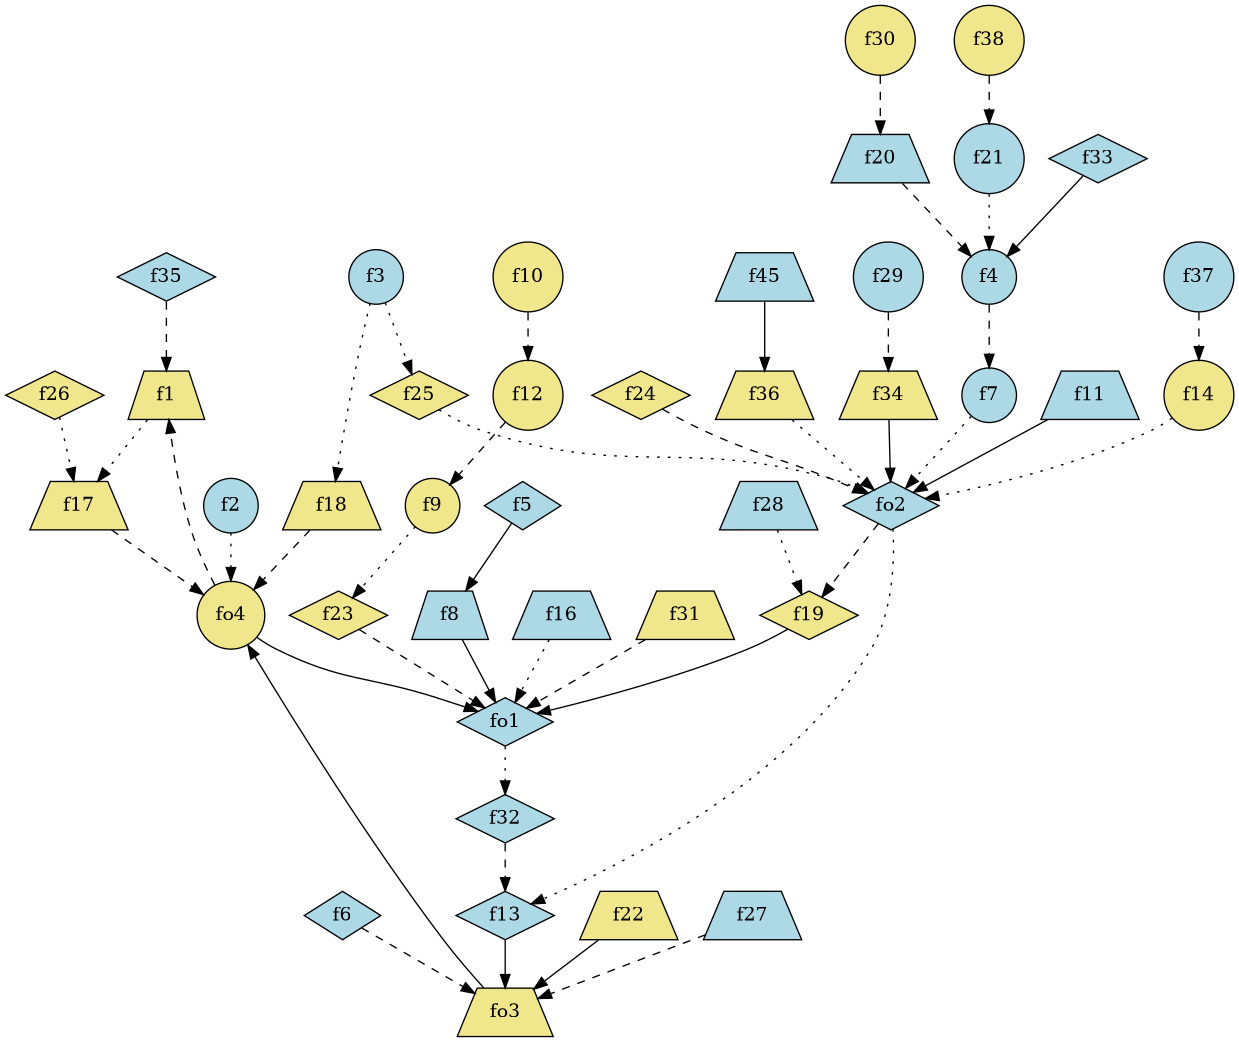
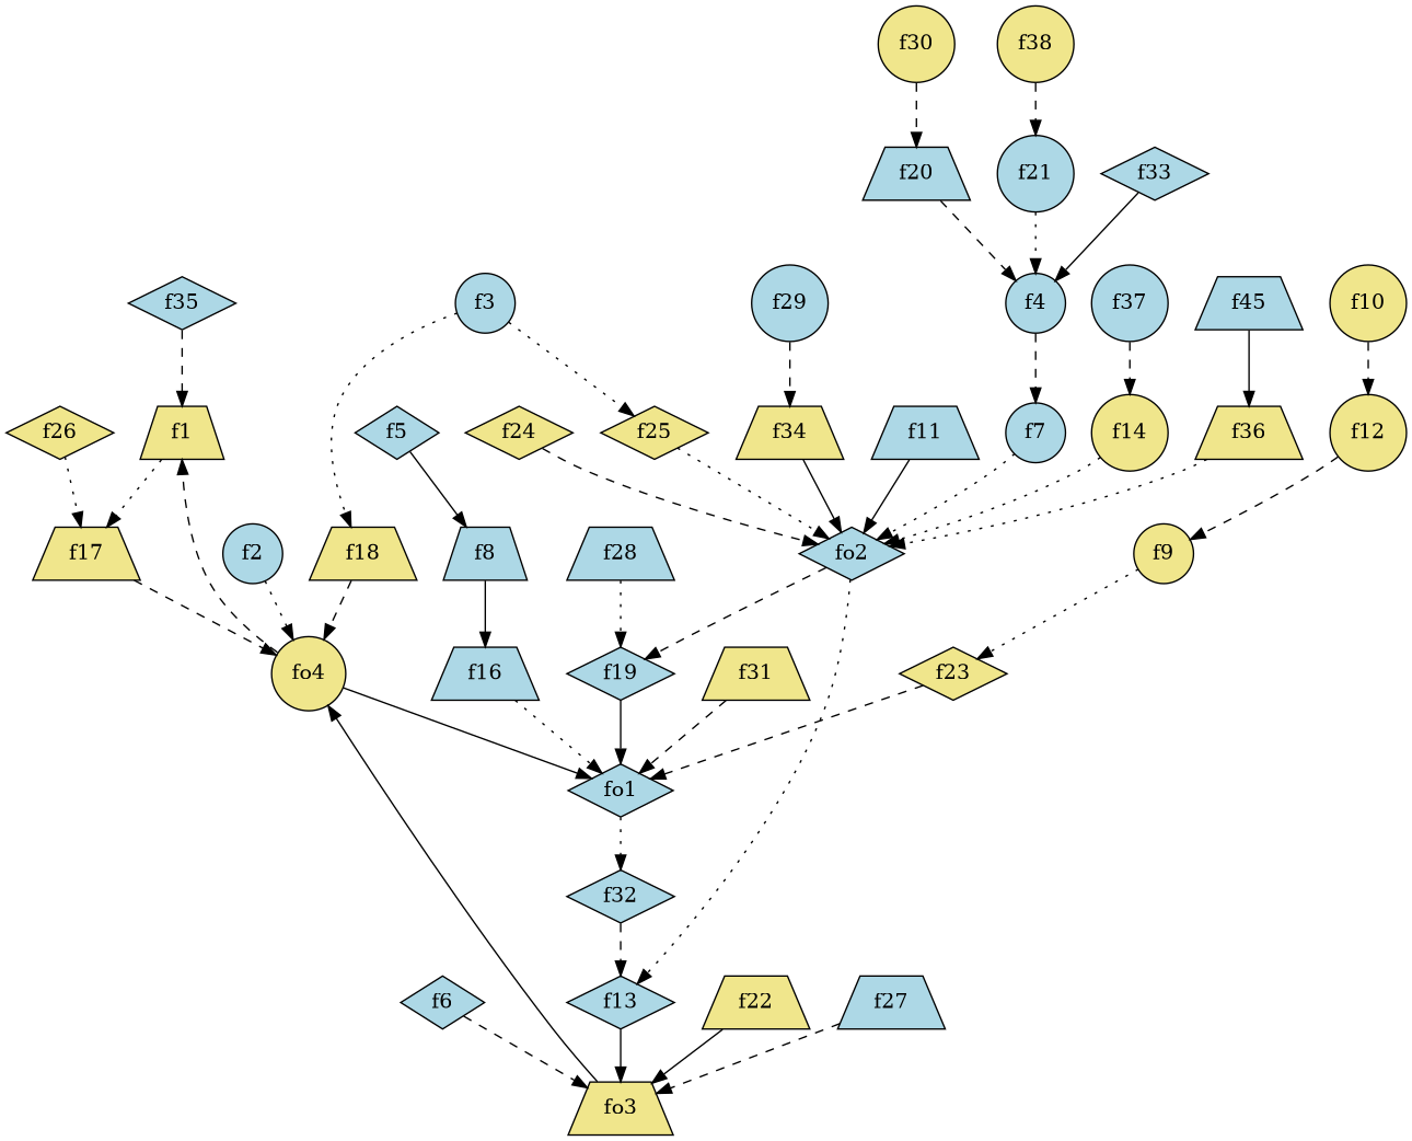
  strict digraph {
    node [fillcolor=lightblue shape=trapezium style=filled]
    edge [style=dashed weight=2]
    f1 [fillcolor=khaki]
    f17 [fillcolor=khaki]
    fo4 [fillcolor=khaki shape=circle]
    f2 [shape=circle]
    fo1 [shape=diamond]
    f3 [shape=circle]
    f18 [fillcolor=khaki]
    f25 [fillcolor=khaki shape=diamond]
    fo2 [shape=diamond]
    f4 [shape=circle]
    f7 [shape=circle]
    f5 [shape=diamond]
    f8
    f6 [shape=diamond]
    fo3 [fillcolor=khaki]
    f13 [shape=diamond]
-   f19 [fillcolor=khaki shape=diamond]
+   f19 [shape=diamond]
    f32 [shape=diamond]
    f9 [fillcolor=khaki shape=circle]
    f23 [fillcolor=khaki shape=diamond]
    f10 [fillcolor=khaki shape=circle]
    f12 [fillcolor=khaki shape=circle]
    f11
    f14 [fillcolor=khaki shape=circle]
    n25 [label=f45]
    f36 [fillcolor=khaki]
    f16
    f20
    f21 [shape=circle]
    f22 [fillcolor=khaki]
    f24 [fillcolor=khaki shape=diamond]
    f26 [fillcolor=khaki shape=diamond]
    f27
    f28
    f29 [shape=circle]
    f34 [fillcolor=khaki]
    f30 [fillcolor=khaki shape=circle]
    f31 [fillcolor=khaki]
    f33 [shape=diamond]
    f35 [shape=diamond]
    f37 [shape=circle]
    f38 [fillcolor=khaki shape=circle]
    f1 -> f17 [style=dotted]
    f17 -> fo4
    fo4 -> f1
    fo4 -> fo1 [style=solid]
    f2 -> fo4 [style=dotted]
    fo1 -> f32 [style=dotted]
    f3 -> f18 [style=dotted]
    f3 -> f25 [style=dotted]
    f18 -> fo4
    f25 -> fo2 [style=dotted]
    fo2 -> f13 [style=dotted]
    fo2 -> f19
    f4 -> f7
    f7 -> fo2 [style=dotted]
    f5 -> f8 [style=solid]
-   f8 -> fo1 [style=solid]
+   f8 -> f16 [style=solid]
    f6 -> fo3
    fo3 -> fo4 [style=solid]
    f13 -> fo3 [style=solid]
    f19 -> fo1 [style=solid]
    f32 -> f13
    f9 -> f23 [style=dotted]
    f23 -> fo1
    f10 -> f12
    f12 -> f9
    f11 -> fo2 [style=solid]
    f14 -> fo2 [style=dotted]
    n25 -> f36 [style=solid]
    f36 -> fo2 [style=dotted]
    f16 -> fo1 [style=dotted]
    f20 -> f4
    f21 -> f4 [style=dotted]
    f22 -> fo3 [style=solid]
    f24 -> fo2
    f26 -> f17 [style=dotted]
    f27 -> fo3
    f28 -> f19 [style=dotted]
    f29 -> f34
    f34 -> fo2 [style=solid]
    f30 -> f20
    f31 -> fo1
    f33 -> f4 [style=solid]
    f35 -> f1
    f37 -> f14
    f38 -> f21
  }
